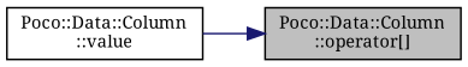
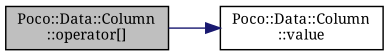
  digraph {
    rankdir=LR
    fontname="Noto Serif"
    node [color=black fontname="Noto Serif" fontsize=10 shape=record style=filled]
    n1 [fillcolor=grey75 fontcolor=black height=0.2 label="Poco::Data::Column\l::operator[]" width=0.4]
    n2 [fillcolor=white height=0.2 label="Poco::Data::Column\l::value" width=0.4]
-   n2 -> n1 [color=midnightblue fontname="Noto Serif" fontsize=10 labelfontname=Helvetica labelfontsize=10 style=solid]
+   n1 -> n2 [color=midnightblue fontname="Noto Serif" fontsize=10 labelfontname=Helvetica labelfontsize=10 style=solid]
  }
